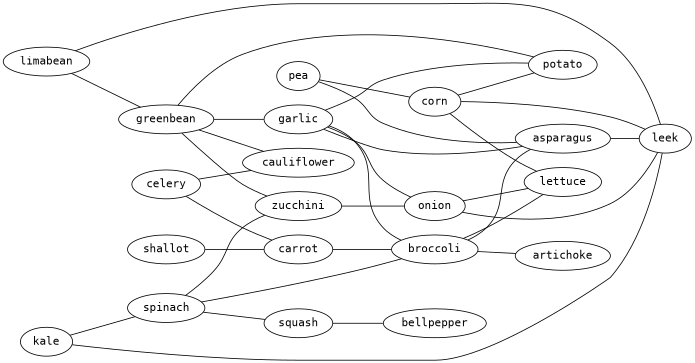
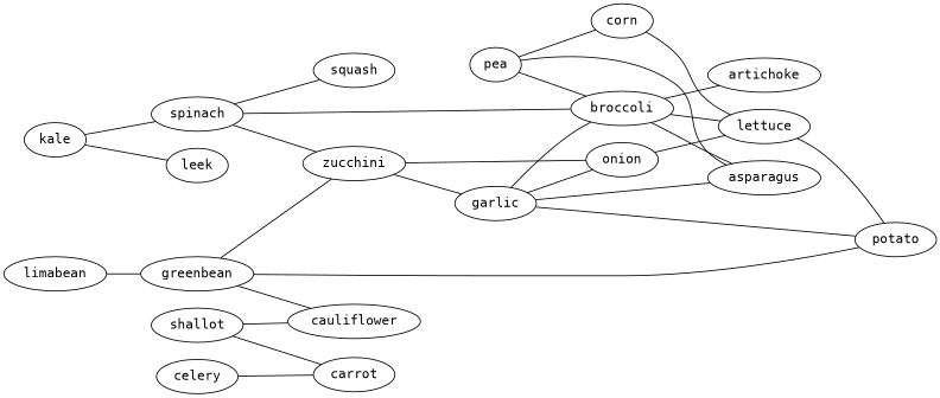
  strict graph {
    fontname="DejaVu Sans Mono"
    rankdir=LR
    node [fontname="DejaVu Sans Mono"]
    edge [fontname="DejaVu Sans Mono" weight=1]
    kale
    spinach
    leek
    zucchini
    squash
    broccoli
    limabean
    greenbean
    cauliflower
    garlic
    potato
    onion
-   bellpepper
    asparagus
    lettuce
    artichoke
    celery
    carrot
    pea
    corn
    shallot
    kale -- spinach
    kale -- leek
    spinach -- zucchini
    spinach -- squash
    spinach -- broccoli
    zucchini -- onion
-   squash -- bellpepper
    broccoli -- asparagus
    broccoli -- lettuce
    broccoli -- artichoke
-   limabean -- leek
    limabean -- greenbean
    greenbean -- zucchini
    greenbean -- cauliflower
-   greenbean -- garlic
+   zucchini -- garlic
    greenbean -- potato
    garlic -- broccoli
    garlic -- potato
    garlic -- onion
    garlic -- asparagus
-   onion -- leek
    onion -- lettuce
-   asparagus -- leek
-   celery -- cauliflower
+   shallot -- cauliflower
    celery -- carrot
-   carrot -- broccoli
+   pea -- broccoli
    pea -- asparagus
    pea -- corn
-   corn -- leek
-   corn -- potato
+   lettuce -- potato
    corn -- lettuce
    shallot -- carrot
  }
